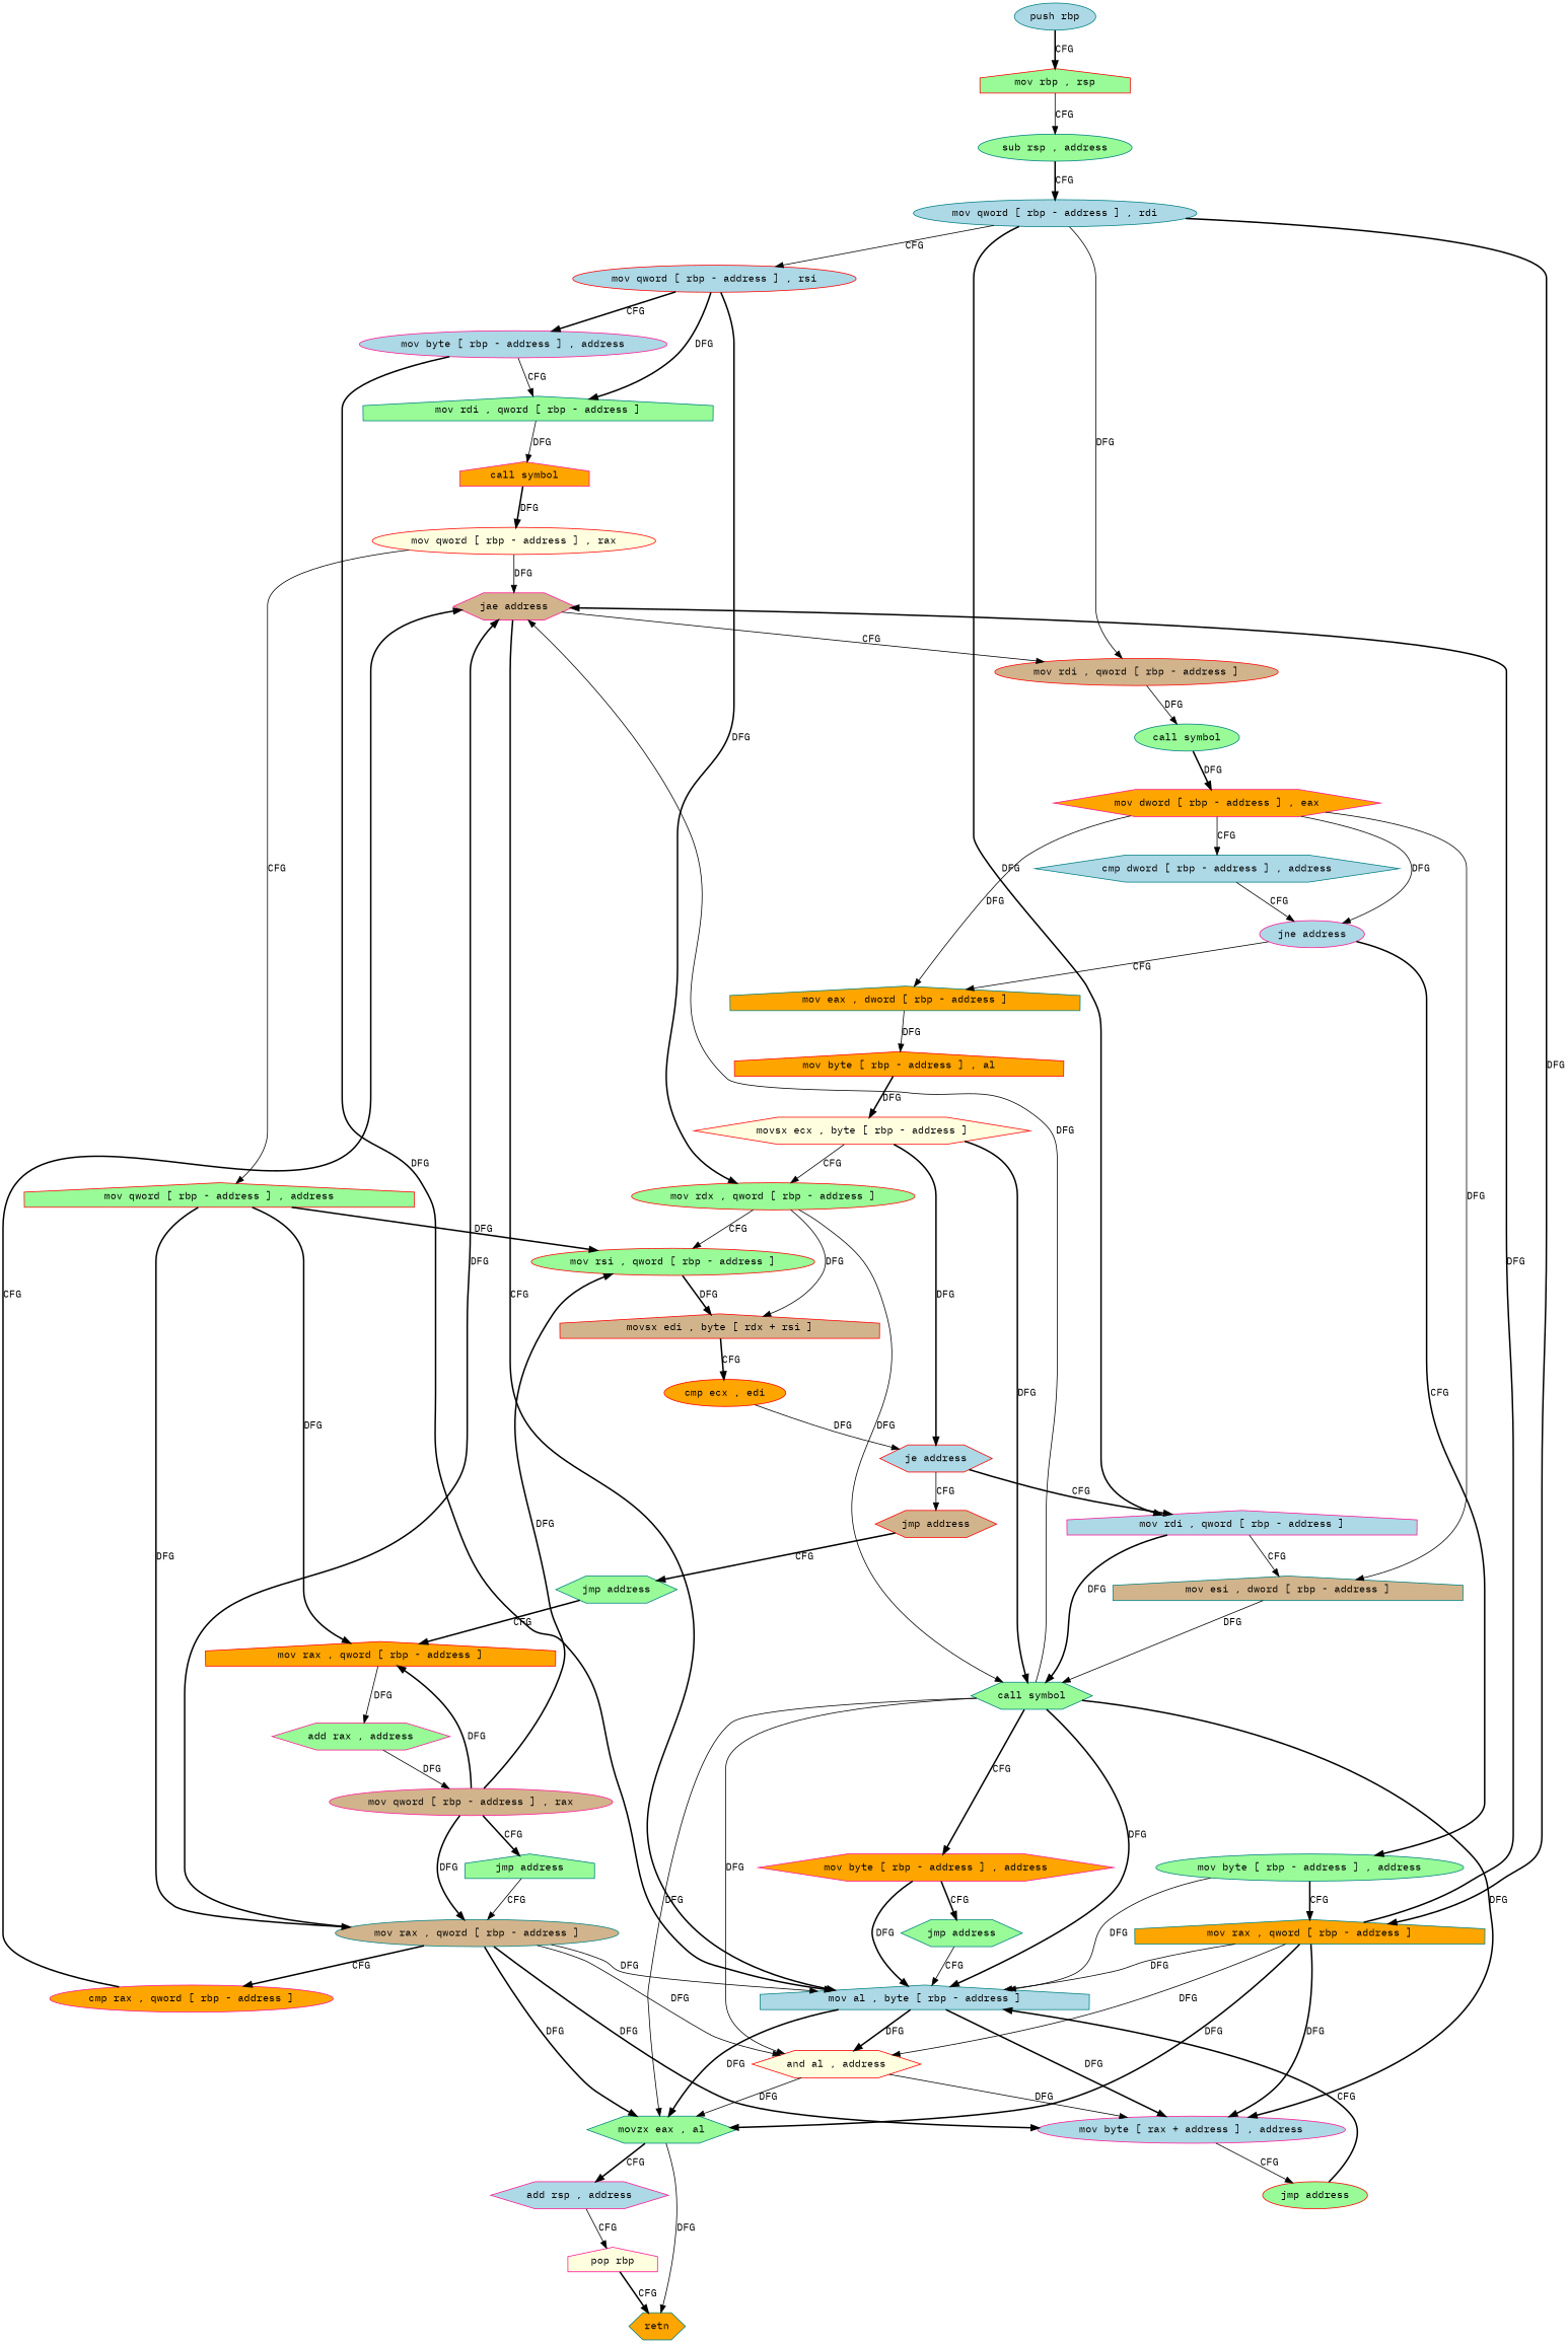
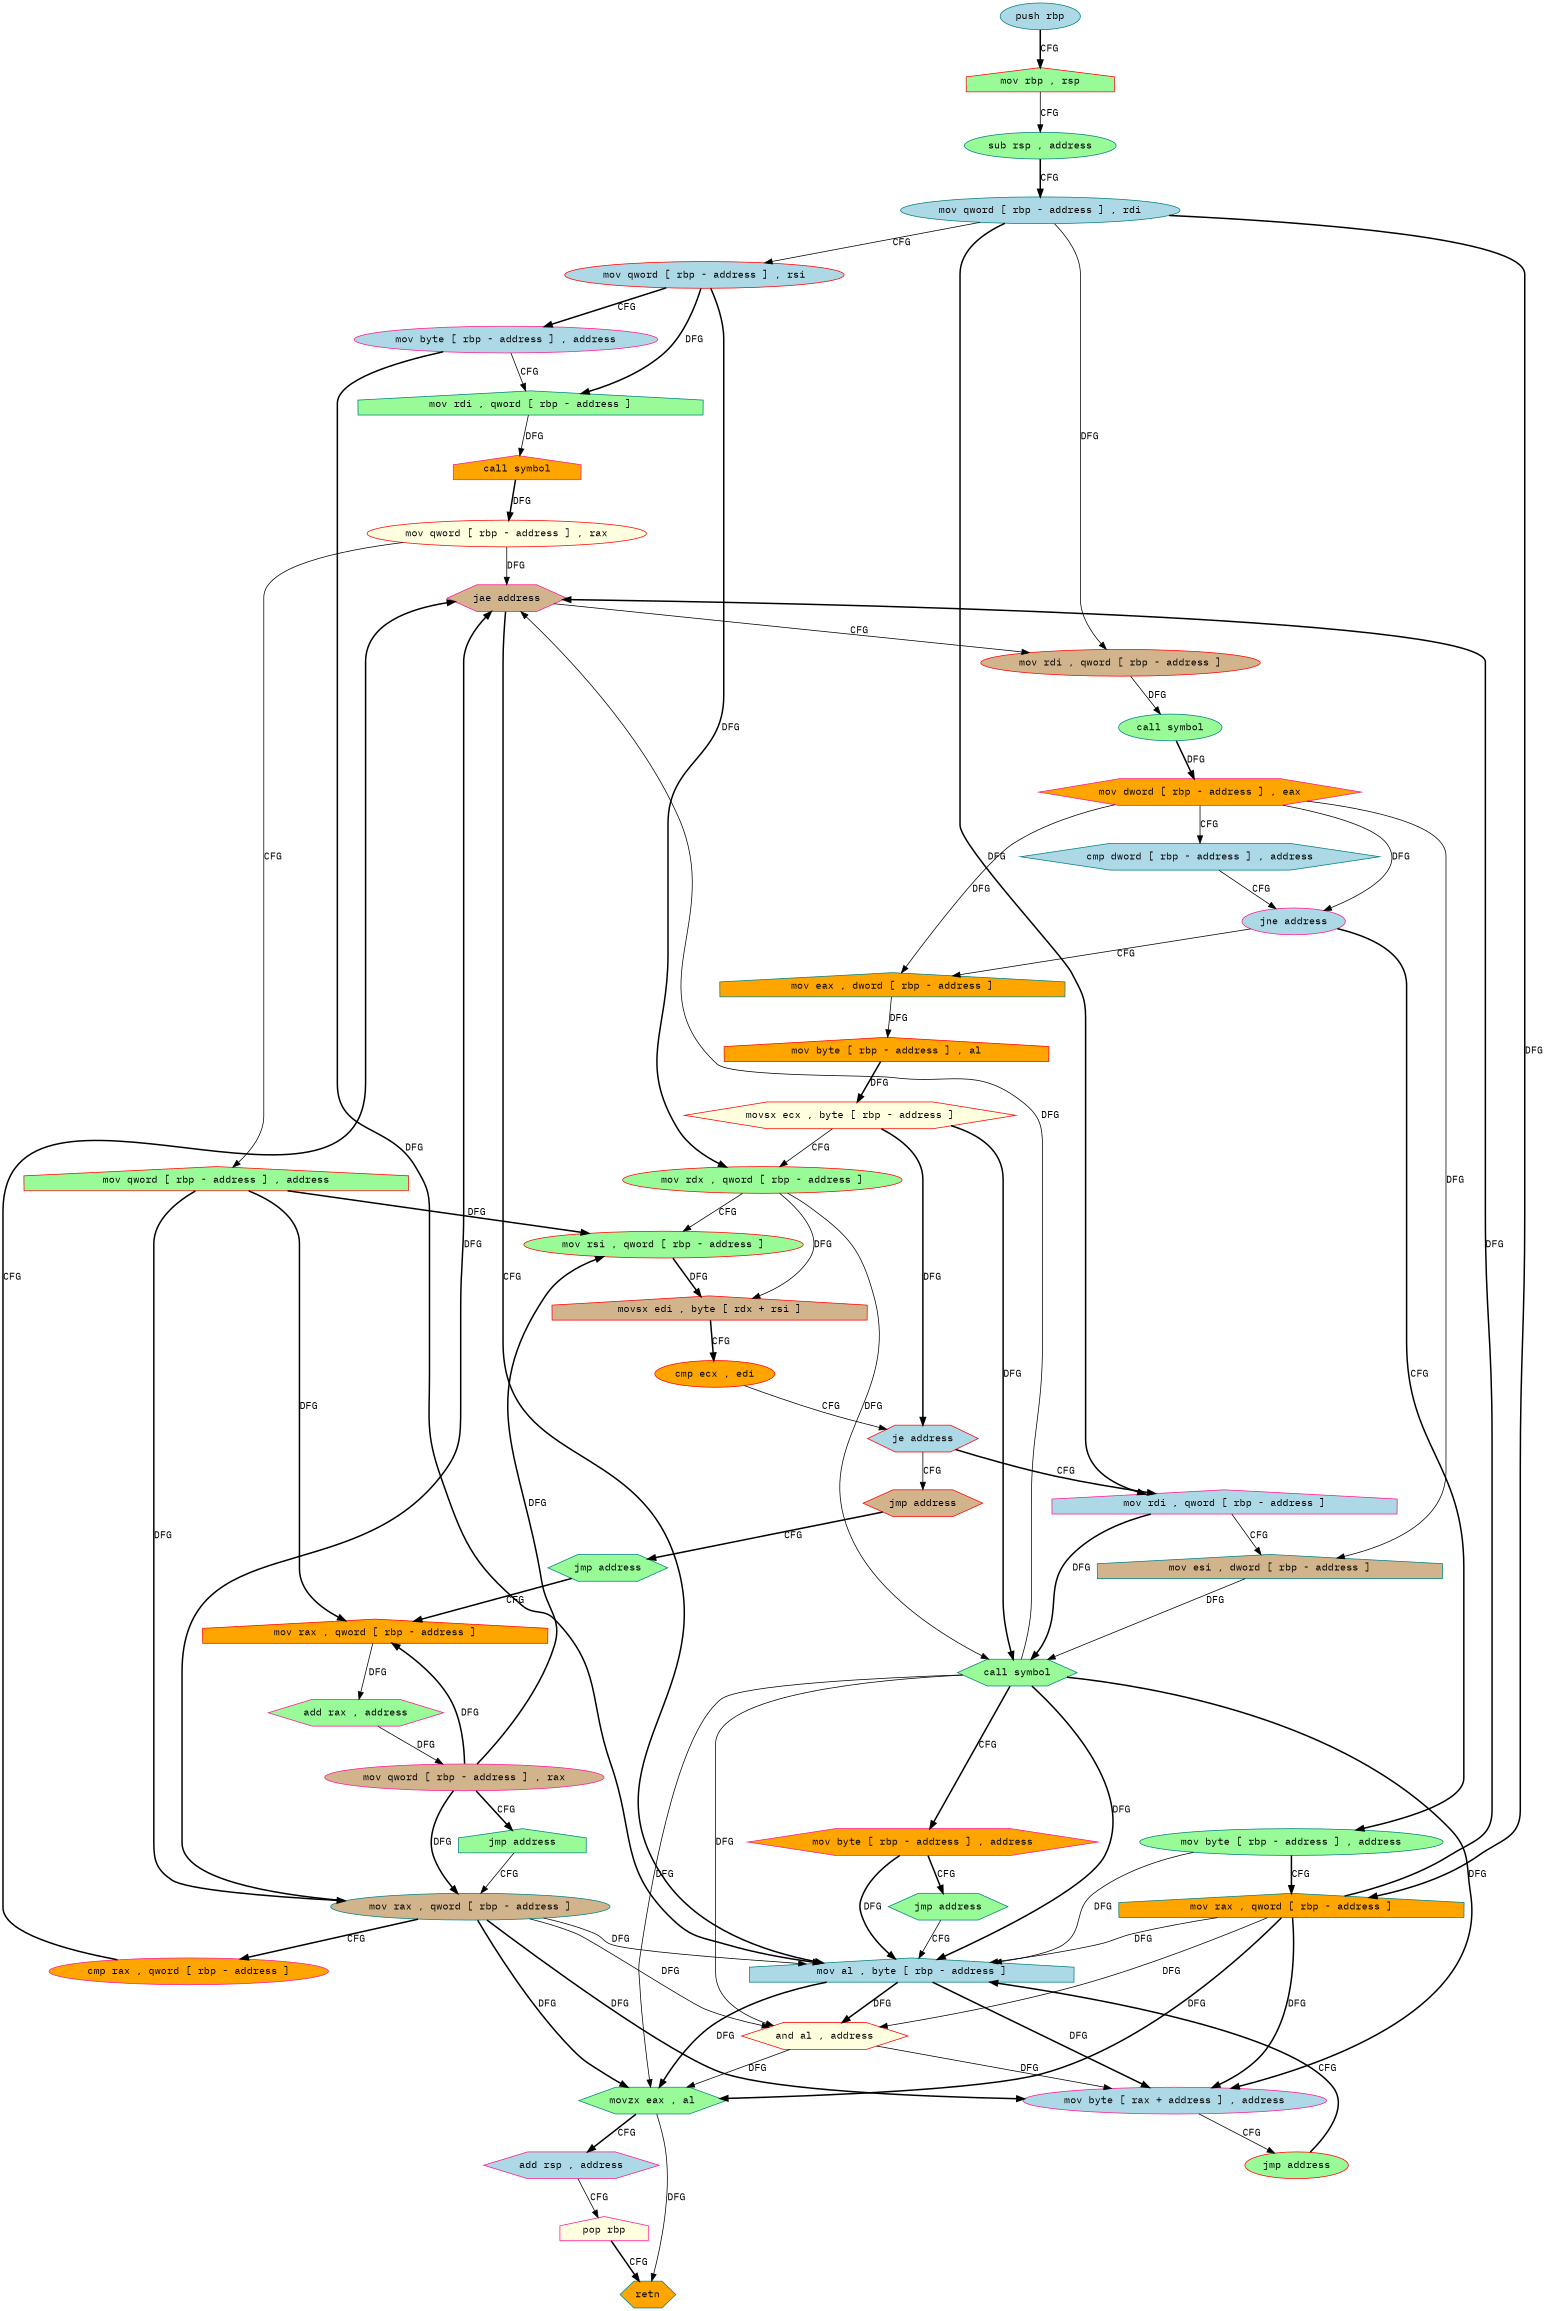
  digraph {
    fontname="IBM Plex Mono"
    node [color=teal fillcolor=palegreen fontname="IBM Plex Mono" shape=ellipse style=filled]
    edge [fontname="IBM Plex Mono" style=bold]
    n1 [fillcolor=lightblue label="push rbp"]
    n2 [color=red label="mov rbp , rsp" shape=house]
    n3 [label="sub rsp , address"]
    n4 [fillcolor=lightblue label="mov qword [ rbp - address ] , rdi"]
    n5 [color=red fillcolor=lightblue label="mov qword [ rbp - address ] , rsi"]
    n6 [color=red fillcolor=tan label="mov rdi , qword [ rbp - address ]"]
    n7 [color=deeppink fillcolor=lightblue label="mov rdi , qword [ rbp - address ]" shape=house]
    n8 [fillcolor=orange label="mov rax , qword [ rbp - address ]" shape=house]
    n9 [color=deeppink fillcolor=lightblue label="mov byte [ rbp - address ] , address"]
    n10 [label="mov rdi , qword [ rbp - address ]" shape=house]
    n11 [color=red label="mov rdx , qword [ rbp - address ]"]
    n12 [label="call symbol"]
    n13 [fillcolor=tan label="mov esi , dword [ rbp - address ]" shape=house]
    n14 [label="call symbol" shape=hexagon]
    n15 [fillcolor=lightblue label="mov al , byte [ rbp - address ]" shape=house]
    n16 [color=deeppink fillcolor=tan label="jae address" shape=hexagon]
    n17 [color=red fillcolor=lightyellow label="and al , address" shape=hexagon]
    n18 [label="movzx eax , al" shape=hexagon]
    n19 [color=deeppink fillcolor=lightblue label="mov byte [ rax + address ] , address"]
    n20 [color=deeppink fillcolor=orange label="call symbol" shape=house]
    n21 [color=red label="mov rsi , qword [ rbp - address ]"]
    n22 [color=red fillcolor=tan label="movsx edi , byte [ rdx + rsi ]" shape=house]
    n23 [color=red fillcolor=lightyellow label="mov qword [ rbp - address ] , rax"]
    n24 [color=red label="mov qword [ rbp - address ] , address" shape=house]
    n25 [fillcolor=tan label="mov rax , qword [ rbp - address ]"]
    n26 [color=red fillcolor=orange label="mov rax , qword [ rbp - address ]" shape=house]
    n27 [color=deeppink fillcolor=orange label="cmp rax , qword [ rbp - address ]"]
    n28 [color=deeppink label="add rax , address" shape=hexagon]
    n29 [color=deeppink fillcolor=lightblue label="add rsp , address" shape=hexagon]
    n30 [fillcolor=orange label=retn shape=hexagon]
    n31 [color=red label="jmp address"]
    n32 [color=deeppink fillcolor=lightyellow label="pop rbp" shape=house]
    n33 [color=deeppink fillcolor=orange label="mov dword [ rbp - address ] , eax" shape=hexagon]
    n34 [fillcolor=lightblue label="cmp dword [ rbp - address ] , address" shape=hexagon]
    n35 [color=deeppink fillcolor=lightblue label="jne address"]
    n36 [fillcolor=orange label="mov eax , dword [ rbp - address ]" shape=house]
    n37 [label="mov byte [ rbp - address ] , address"]
    n38 [color=red fillcolor=orange label="mov byte [ rbp - address ] , al" shape=house]
    n39 [color=red fillcolor=lightyellow label="movsx ecx , byte [ rbp - address ]" shape=hexagon]
    n40 [color=red fillcolor=lightblue label="je address" shape=hexagon]
    n41 [color=red fillcolor=tan label="jmp address" shape=hexagon]
    n42 [color=deeppink fillcolor=orange label="mov byte [ rbp - address ] , address" shape=hexagon]
    n43 [color=red fillcolor=orange label="cmp ecx , edi"]
    n44 [label="jmp address" shape=hexagon]
    n45 [label="jmp address" shape=hexagon]
    n46 [color=deeppink fillcolor=tan label="mov qword [ rbp - address ] , rax"]
    n47 [label="jmp address" shape=house]
    n1 -> n2 [label=CFG]
    n2 -> n3 [label=CFG style=solid]
    n3 -> n4 [label=CFG]
    n4 -> n5 [label=CFG style=solid]
    n4 -> n6 [label=DFG style=solid]
    n4 -> n7 [label=DFG]
    n4 -> n8 [label=DFG]
    n5 -> n9 [label=CFG]
    n5 -> n10 [label=DFG]
    n5 -> n11 [label=DFG]
    n6 -> n12 [label=DFG style=solid]
    n7 -> n13 [label=CFG style=solid]
    n7 -> n14 [label=DFG]
    n8 -> n15 [label=DFG style=solid]
    n8 -> n16 [label=DFG]
    n8 -> n17 [label=DFG style=solid]
    n8 -> n18 [label=DFG]
    n8 -> n19 [label=DFG]
    n9 -> n10 [label=CFG style=solid]
    n9 -> n15 [label=DFG]
    n10 -> n20 [label=DFG style=solid]
    n11 -> n14 [label=DFG style=solid]
    n11 -> n21 [label=CFG style=solid]
    n11 -> n22 [label=DFG style=solid]
    n12 -> n33 [label=DFG]
    n13 -> n14 [label=DFG style=solid]
    n14 -> n15 [label=DFG]
    n14 -> n16 [label=DFG style=solid]
    n14 -> n17 [label=DFG style=solid]
    n14 -> n18 [label=DFG style=solid]
    n14 -> n19 [label=DFG]
    n14 -> n42 [label=CFG]
    n15 -> n17 [label=DFG]
    n15 -> n18 [label=DFG]
    n15 -> n19 [label=DFG]
    n16 -> n6 [label=CFG style=solid]
    n16 -> n15 [label=CFG]
    n17 -> n18 [label=DFG style=solid]
    n17 -> n19 [label=DFG style=solid]
    n18 -> n29 [label=CFG]
    n18 -> n30 [label=DFG style=solid]
    n19 -> n31 [label=CFG style=solid]
    n20 -> n23 [label=DFG]
    n21 -> n22 [label=DFG]
    n22 -> n43 [label=CFG]
    n23 -> n16 [label=DFG style=solid]
    n23 -> n24 [label=CFG style=solid]
    n24 -> n21 [label=DFG]
    n24 -> n25 [label=DFG]
    n24 -> n26 [label=DFG]
    n25 -> n15 [label=DFG style=solid]
    n25 -> n16 [label=DFG]
    n25 -> n17 [label=DFG style=solid]
    n25 -> n18 [label=DFG]
    n25 -> n19 [label=DFG]
    n25 -> n27 [label=CFG]
    n26 -> n28 [label=DFG style=solid]
    n27 -> n16 [label=CFG]
    n28 -> n46 [label=DFG style=solid]
    n29 -> n32 [label=CFG style=solid]
    n31 -> n15 [label=CFG]
    n32 -> n30 [label=CFG]
    n33 -> n13 [label=DFG style=solid]
    n33 -> n34 [label=CFG style=solid]
    n33 -> n35 [label=DFG style=solid]
    n33 -> n36 [label=DFG style=solid]
    n34 -> n35 [label=CFG style=solid]
    n35 -> n36 [label=CFG style=solid]
    n35 -> n37 [label=CFG]
    n36 -> n38 [label=DFG style=solid]
    n37 -> n8 [label=CFG]
    n37 -> n15 [label=DFG style=solid]
    n38 -> n39 [label=DFG]
    n39 -> n11 [label=CFG style=solid]
    n39 -> n14 [label=DFG]
    n39 -> n40 [label=DFG]
    n40 -> n7 [label=CFG]
    n40 -> n41 [label=CFG style=solid]
    n41 -> n44 [label=CFG]
    n42 -> n15 [label=DFG]
    n42 -> n45 [label=CFG]
-   n43 -> n40 [label=DFG style=solid]
+   n43 -> n40 [label=CFG style=solid]
    n44 -> n26 [label=CFG]
    n45 -> n15 [label=CFG style=solid]
    n46 -> n21 [label=DFG]
    n46 -> n25 [label=DFG]
    n46 -> n26 [label=DFG]
    n46 -> n47 [label=CFG]
    n47 -> n25 [label=CFG style=solid]
  }
